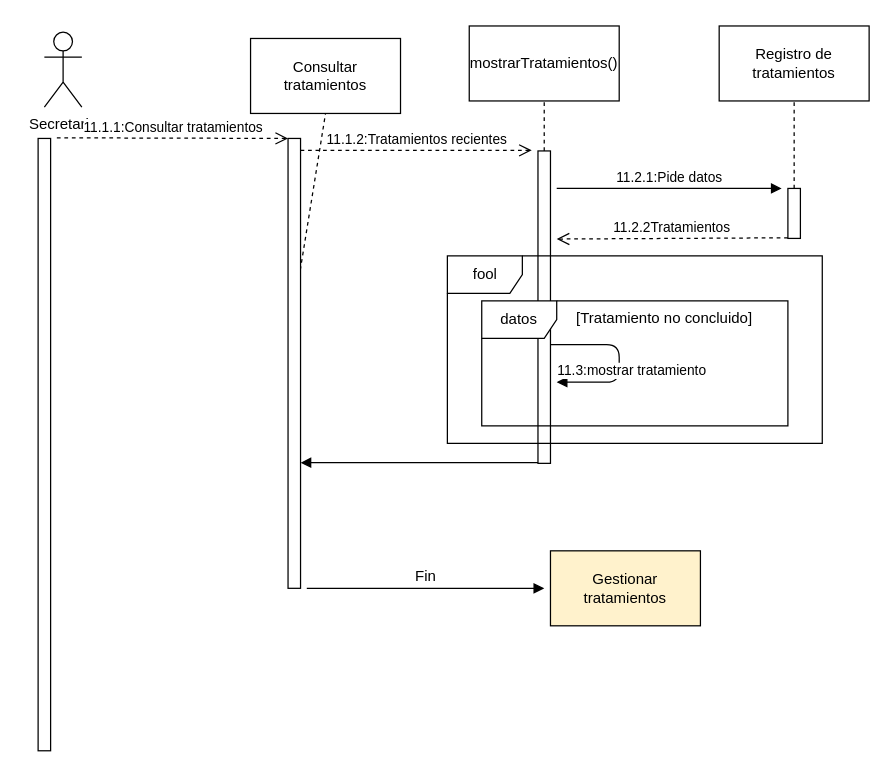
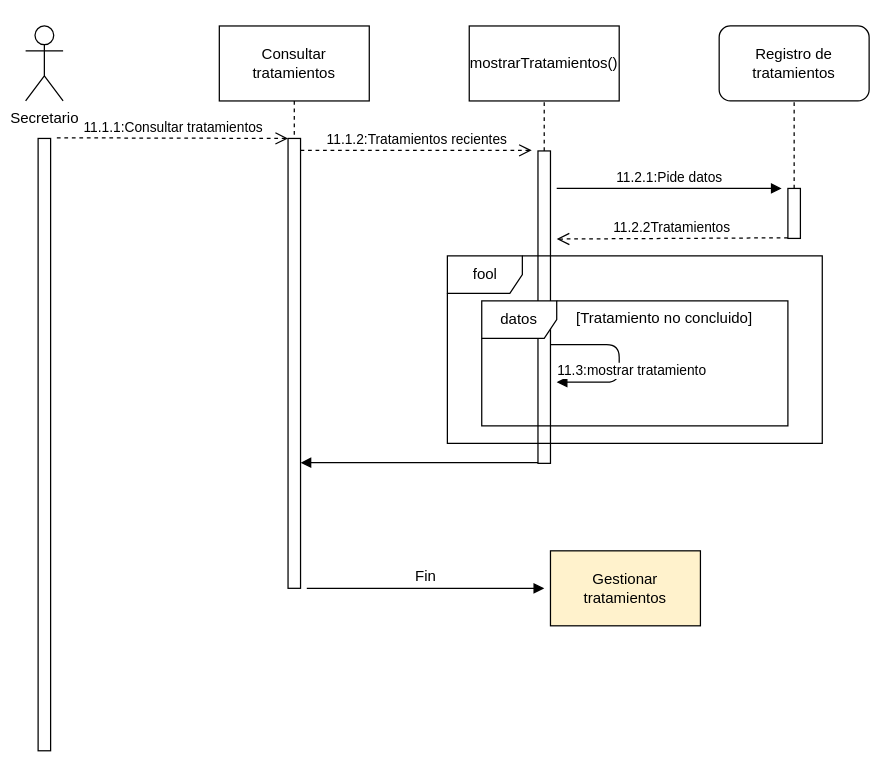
  <mxCell id="0" />
  <mxCell id="1" parent="0" />
- <mxCell id="2" value="Consultar tratamientos" style="rounded=0;whiteSpace=wrap;html=1;" parent="1" vertex="1"><mxGeometry x="200" y="30" width="120" height="60" as="geometry" /></mxCell>
+ <mxCell id="2" value="Consultar tratamientos" style="rounded=0;whiteSpace=wrap;html=1;" parent="1" vertex="1"><mxGeometry x="175" y="20" width="120" height="60" as="geometry" /></mxCell>
  <mxCell id="3" value="mostrarTratamientos()" style="rounded=0;whiteSpace=wrap;html=1;" parent="1" vertex="1"><mxGeometry x="375" y="20" width="120" height="60" as="geometry" /></mxCell>
  <mxCell id="4" value="" style="html=1;points=[];perimeter=orthogonalPerimeter;" parent="1" vertex="1"><mxGeometry x="30" y="110" width="10" height="490" as="geometry" /></mxCell>
  <mxCell id="5" value="" style="endArrow=none;dashed=1;html=1;entryX=0.5;entryY=1;entryDx=0;entryDy=0;exitX=0.5;exitY=0.375;exitDx=0;exitDy=0;exitPerimeter=0;" parent="1" source="7" target="2" edge="1"><mxGeometry width="50" height="50" relative="1" as="geometry"><mxPoint x="425" y="180" as="sourcePoint" /><mxPoint x="295" y="150" as="targetPoint" /></mxGeometry></mxCell>
- <mxCell id="6" value="Secretario" style="shape=umlActor;verticalLabelPosition=bottom;labelBackgroundColor=#ffffff;verticalAlign=top;html=1;" parent="1" vertex="1"><mxGeometry x="35" y="25" width="30" height="60" as="geometry" /></mxCell>
+ <mxCell id="6" value="Secretario" style="shape=umlActor;verticalLabelPosition=bottom;labelBackgroundColor=#ffffff;verticalAlign=top;html=1;" parent="1" vertex="1"><mxGeometry x="20" y="20" width="30" height="60" as="geometry" /></mxCell>
  <mxCell id="7" value="" style="html=1;points=[];perimeter=orthogonalPerimeter;" parent="1" vertex="1"><mxGeometry x="230" y="110" width="10" height="360" as="geometry" /></mxCell>
  <mxCell id="8" value="" style="endArrow=none;dashed=1;html=1;entryX=0.5;entryY=1;entryDx=0;entryDy=0;" parent="1" source="9" target="3" edge="1"><mxGeometry width="50" height="50" relative="1" as="geometry"><mxPoint x="435" y="140" as="sourcePoint" /><mxPoint x="245" y="90" as="targetPoint" /></mxGeometry></mxCell>
  <mxCell id="9" value="" style="html=1;points=[];perimeter=orthogonalPerimeter;" parent="1" vertex="1"><mxGeometry x="430" y="120" width="10" height="250" as="geometry" /></mxCell>
  <mxCell id="10" value="11.1.2:Tratamientos recientes" style="html=1;verticalAlign=bottom;endArrow=open;dashed=1;endSize=8;" parent="1" edge="1"><mxGeometry relative="1" as="geometry"><mxPoint x="240" y="119.5" as="sourcePoint" /><mxPoint x="425" y="119.5" as="targetPoint" /></mxGeometry></mxCell>
  <mxCell id="11" value="11.2.1:Pide datos" style="html=1;verticalAlign=bottom;endArrow=block;" edge="1" parent="1"><mxGeometry width="80" relative="1" as="geometry"><mxPoint x="445" y="150" as="sourcePoint" /><mxPoint x="625" y="150" as="targetPoint" /></mxGeometry></mxCell>
- <mxCell id="12" value="Registro de tratamientos" style="rounded=0;whiteSpace=wrap;html=1;" vertex="1" parent="1"><mxGeometry x="575" y="20" width="120" height="60" as="geometry" /></mxCell>
+ <mxCell id="12" value="Registro de tratamientos" style="whiteSpace=wrap;html=1;rounded=1;" vertex="1" parent="1"><mxGeometry x="575" y="20" width="120" height="60" as="geometry" /></mxCell>
  <mxCell id="13" value="[Tratamiento no concluido]" style="text;strokeColor=none;fillColor=none;align=left;verticalAlign=top;spacingLeft=4;spacingRight=4;overflow=hidden;rotatable=0;points=[[0,0.5],[1,0.5]];portConstraint=eastwest;" vertex="1" parent="1"><mxGeometry x="455" y="240" width="160" height="26" as="geometry" /></mxCell>
  <mxCell id="14" value="" style="endArrow=none;dashed=1;html=1;entryX=0.5;entryY=1;entryDx=0;entryDy=0;" edge="1" parent="1" source="15" target="12"><mxGeometry width="50" height="50" relative="1" as="geometry"><mxPoint x="345" y="260" as="sourcePoint" /><mxPoint x="245" y="90" as="targetPoint" /></mxGeometry></mxCell>
  <mxCell id="15" value="" style="html=1;points=[];perimeter=orthogonalPerimeter;" vertex="1" parent="1"><mxGeometry x="630" y="150" width="10" height="40" as="geometry" /></mxCell>
  <mxCell id="16" value="11.1.1:Consultar tratamientos" style="html=1;verticalAlign=bottom;endArrow=open;dashed=1;endSize=8;" edge="1" parent="1"><mxGeometry relative="1" as="geometry"><mxPoint x="45" y="109.5" as="sourcePoint" /><mxPoint x="230" y="110" as="targetPoint" /></mxGeometry></mxCell>
  <mxCell id="17" value="11.2.2Tratamientos" style="html=1;verticalAlign=bottom;endArrow=open;dashed=1;endSize=8;" edge="1" parent="1"><mxGeometry relative="1" as="geometry"><mxPoint x="630" y="189.5" as="sourcePoint" /><mxPoint x="445" y="190.5" as="targetPoint" /></mxGeometry></mxCell>
  <mxCell id="18" value="11.3:mostrar tratamiento" style="html=1;verticalAlign=bottom;endArrow=block;" edge="1" parent="1"><mxGeometry x="0.259" y="-10" width="80" relative="1" as="geometry"><mxPoint x="440" y="275" as="sourcePoint" /><mxPoint x="445" y="305" as="targetPoint" /><Array as="points"><mxPoint x="495" y="275" /><mxPoint x="495" y="305" /></Array><mxPoint x="10" y="10" as="offset" /></mxGeometry></mxCell>
  <mxCell id="19" value="" style="html=1;verticalAlign=bottom;endArrow=block;" edge="1" parent="1"><mxGeometry width="80" relative="1" as="geometry"><mxPoint x="430" y="369.5" as="sourcePoint" /><mxPoint x="240" y="369.5" as="targetPoint" /></mxGeometry></mxCell>
  <mxCell id="20" value="Gestionar tratamientos" style="rounded=0;whiteSpace=wrap;html=1;fillColor=#fff2cc;" vertex="1" parent="1"><mxGeometry x="440" y="440" width="120" height="60" as="geometry" /></mxCell>
  <mxCell id="21" value="" style="html=1;verticalAlign=bottom;endArrow=block;" edge="1" parent="1"><mxGeometry width="80" relative="1" as="geometry"><mxPoint x="245" y="470" as="sourcePoint" /><mxPoint x="435" y="470" as="targetPoint" /></mxGeometry></mxCell>
  <mxCell id="22" value="Fin" style="text;html=1;resizable=0;points=[];align=center;verticalAlign=middle;labelBackgroundColor=#ffffff;" vertex="1" connectable="0" parent="21"><mxGeometry x="-0.248" y="-2" relative="1" as="geometry"><mxPoint x="23" y="-12" as="offset" /></mxGeometry></mxCell>
  <mxCell id="23" value="fool" style="shape=umlFrame;whiteSpace=wrap;html=1;" vertex="1" parent="1"><mxGeometry x="357.5" y="204" width="300" height="150" as="geometry" /></mxCell>
  <mxCell id="24" value="datos" style="shape=umlFrame;whiteSpace=wrap;html=1;" vertex="1" parent="1"><mxGeometry x="385" y="240" width="245" height="100" as="geometry" /></mxCell>
